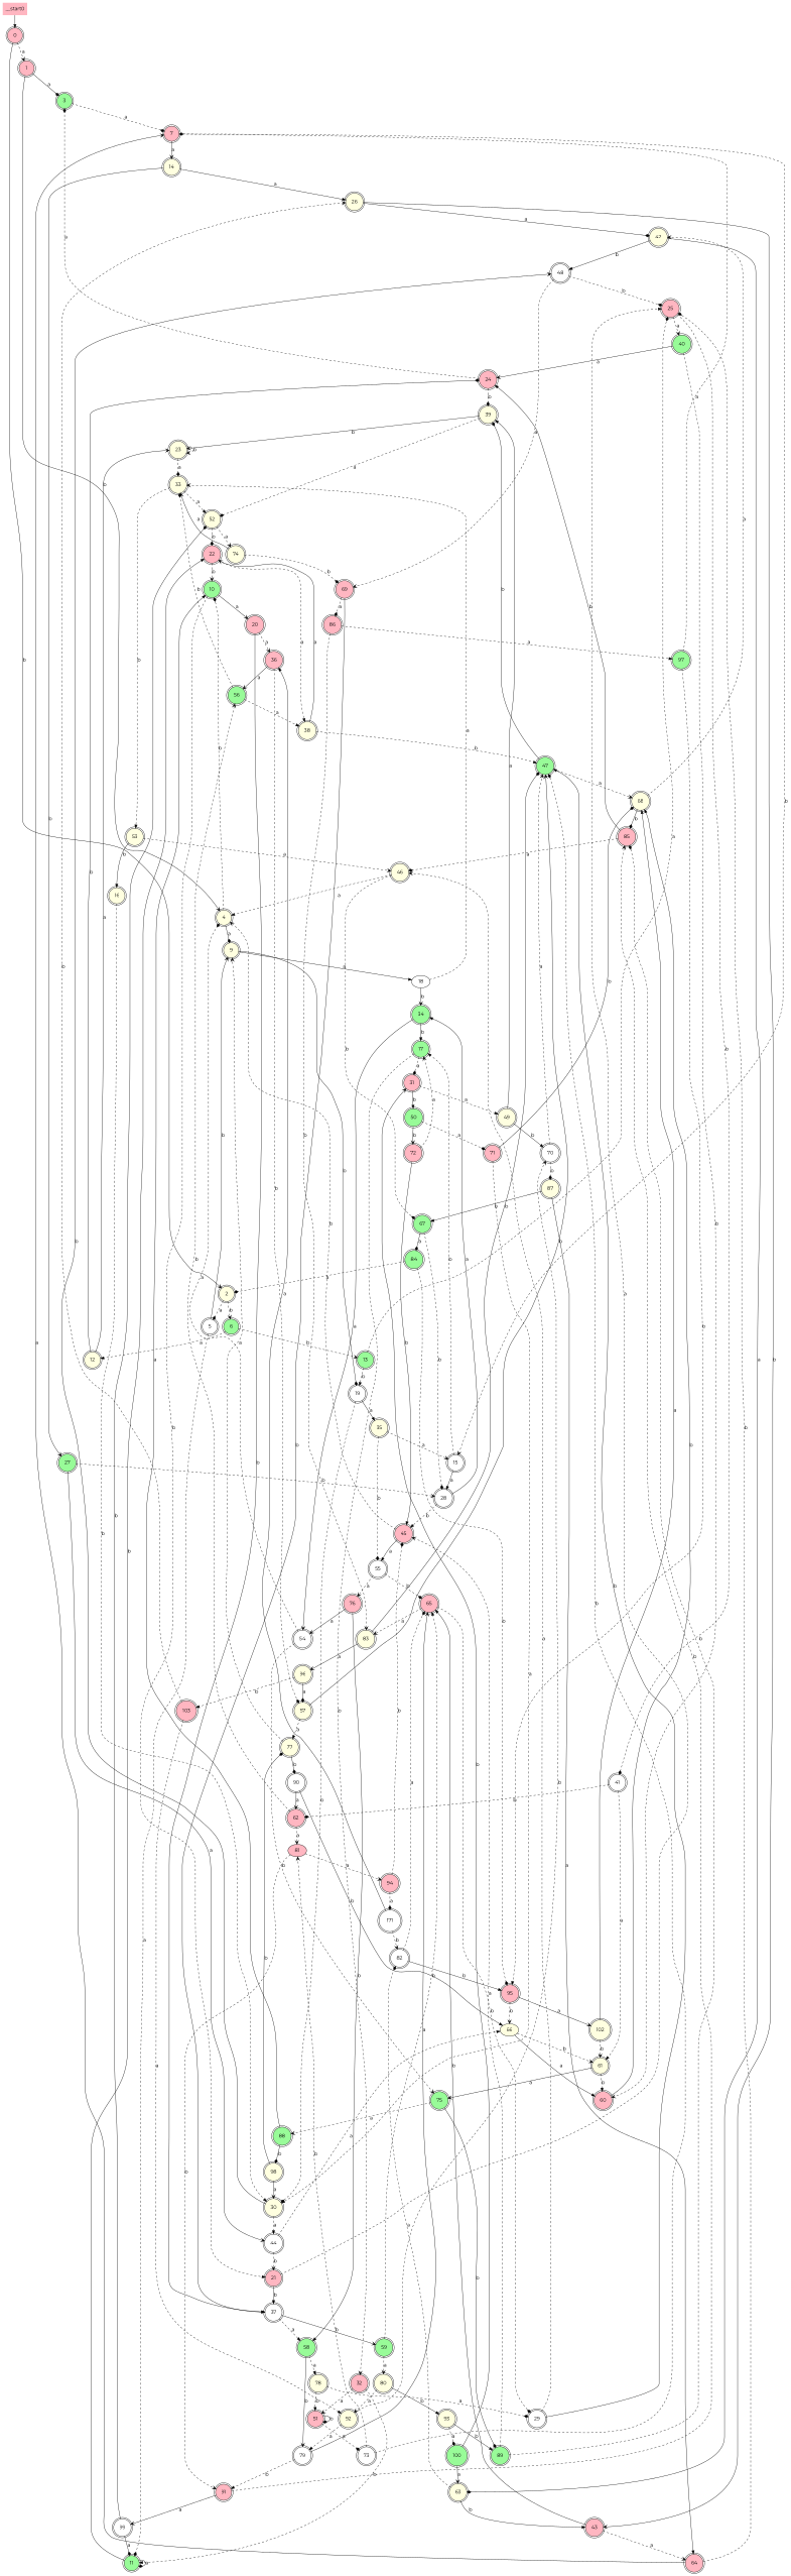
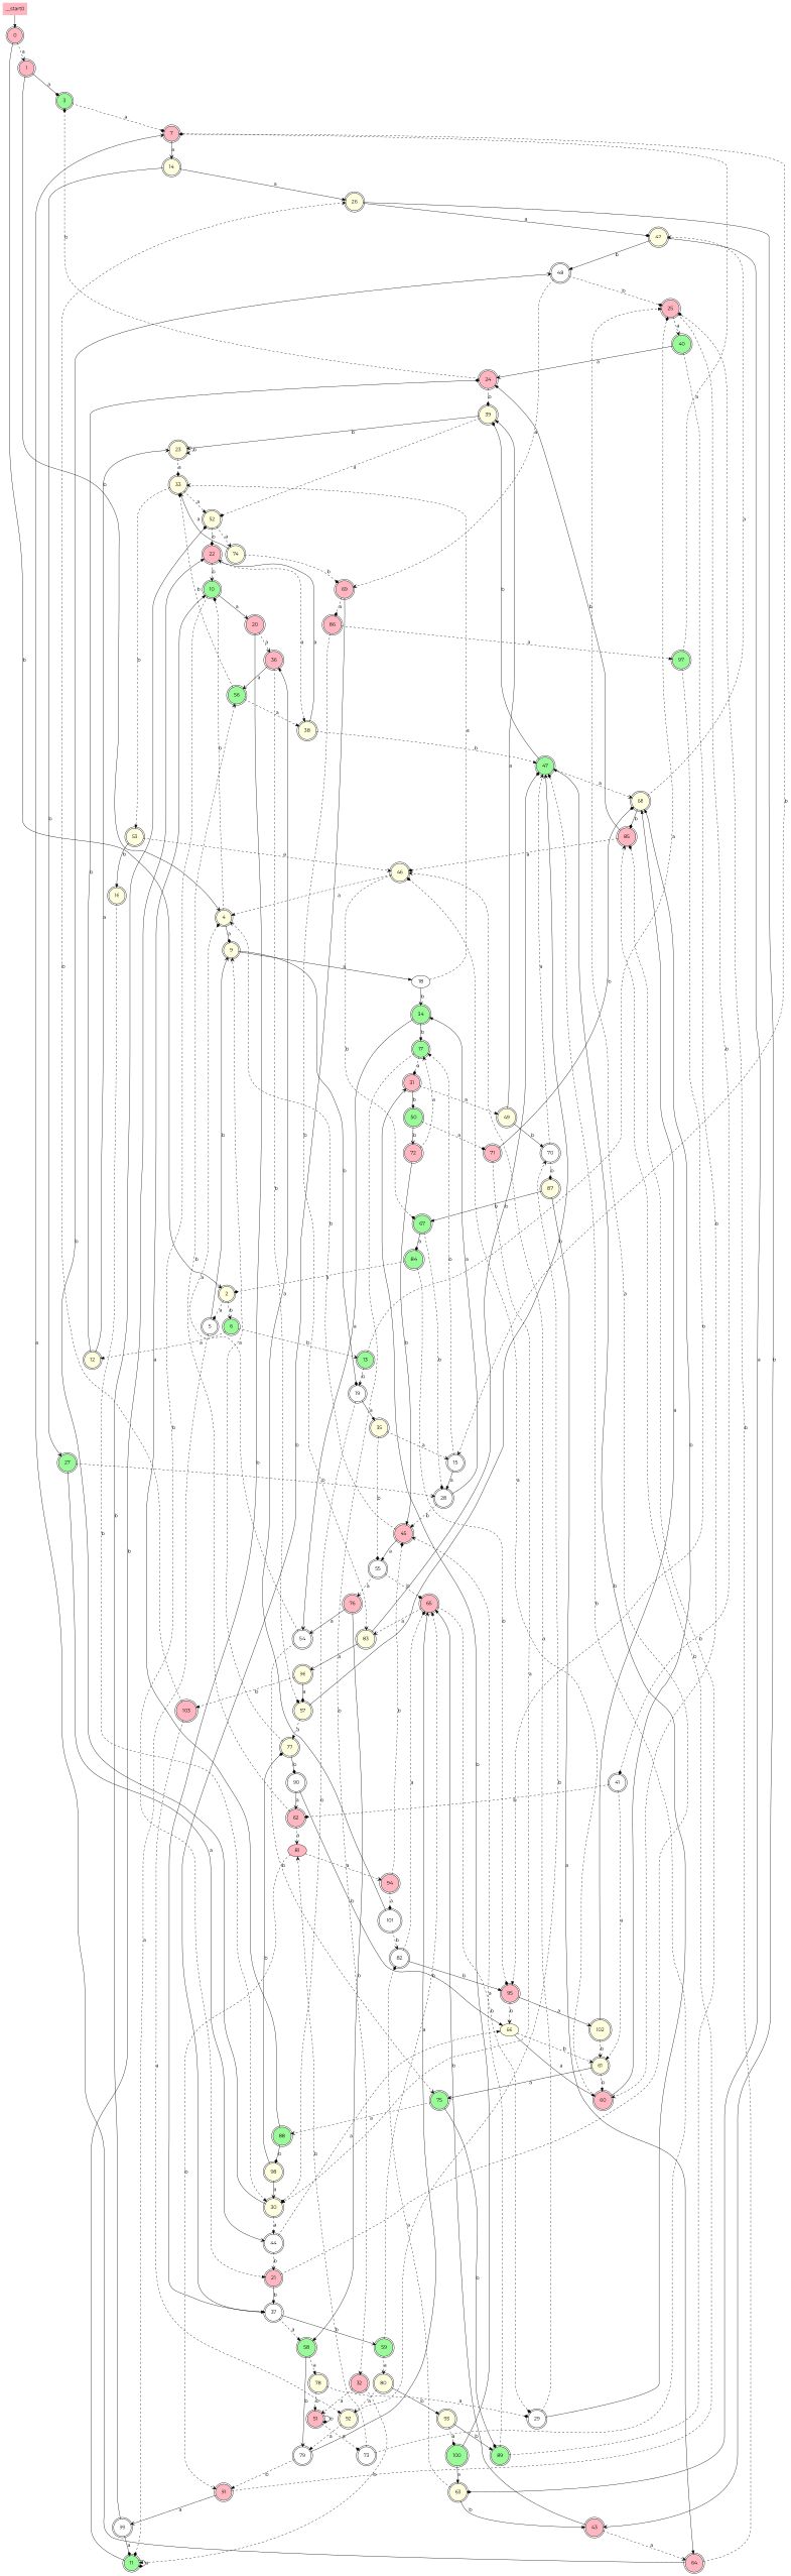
  digraph {
    fontname=Montserrat
    node [fillcolor=lightyellow fontname=Montserrat shape=doublecircle style=filled]
    edge [arrowhead=vee fontname=Montserrat style=dashed]
    __start0 [fillcolor=lightpink shape=none]
    0 [fillcolor=lightpink]
    1 [fillcolor=lightpink]
    2
    3 [fillcolor=palegreen]
    4
    5 [fillcolor=white]
    6 [fillcolor=palegreen]
    7 [fillcolor=lightpink]
    9
    10 [fillcolor=palegreen]
    11 [fillcolor=palegreen]
    12
    13 [fillcolor=palegreen]
    14
    15 [fillcolor=white]
    18 [fillcolor=white shape=""]
    19 [fillcolor=white]
    20 [fillcolor=lightpink]
    21 [fillcolor=lightpink]
    22 [fillcolor=lightpink]
    23
    24 [fillcolor=lightpink]
    25 [fillcolor=lightpink]
    26
    27 [fillcolor=palegreen]
    17 [fillcolor=palegreen]
    28 [fillcolor=white]
    16
    30
    31 [fillcolor=lightpink]
    32 [fillcolor=lightpink]
    33
    34 [fillcolor=palegreen]
    35
    36 [fillcolor=lightpink]
    37 [fillcolor=white]
    38
    39
    40 [fillcolor=palegreen]
    41 [fillcolor=white]
    42
    43 [fillcolor=lightpink]
    44 [fillcolor=white]
    45 [fillcolor=lightpink]
    29 [fillcolor=white]
    46
    47 [fillcolor=palegreen]
    48 [fillcolor=white]
    49
    50 [fillcolor=palegreen]
    51 [fillcolor=lightpink]
    52
    53
    54 [fillcolor=white]
    55 [fillcolor=white]
    56 [fillcolor=palegreen]
    57
    58 [fillcolor=palegreen]
    59 [fillcolor=palegreen]
    60 [fillcolor=lightpink]
    61
    62 [fillcolor=lightpink]
    63
    64 [fillcolor=lightpink]
    65 [fillcolor=lightpink]
    66 [shape=""]
    67 [fillcolor=palegreen]
    68
    69 [fillcolor=lightpink]
    70 [fillcolor=white]
    71 [fillcolor=lightpink]
    72 [fillcolor=lightpink]
    73 [fillcolor=white]
    74
    75 [fillcolor=palegreen]
    76 [fillcolor=lightpink]
    77
    78
    79 [fillcolor=white]
    80
    81 [fillcolor=lightpink shape=""]
    82 [fillcolor=white]
    83
    84 [fillcolor=palegreen]
    85 [fillcolor=lightpink]
    86 [fillcolor=lightpink]
    87
    88 [fillcolor=palegreen]
    89 [fillcolor=palegreen]
    90 [fillcolor=white]
    91 [fillcolor=lightpink]
    92
    93
    94 [fillcolor=lightpink]
    95 [fillcolor=lightpink]
    96
    97 [fillcolor=palegreen]
    98
    99 [fillcolor=white]
    100 [fillcolor=palegreen]
-   101 [fillcolor=white label=171]
+   101 [fillcolor=white]
    102
    103 [fillcolor=lightpink]
    __start0 -> 0 [arrowhead=normal style=solid]
    0 -> 1 [label=a]
    0 -> 2 [label=b style=solid]
    1 -> 3 [arrowhead=diamond label=a style=solid]
    1 -> 4 [label=b style=solid]
    2 -> 5 [arrowhead=diamond label=a]
    2 -> 6 [label=b]
    3 -> 7 [arrowhead=diamond label=a]
    4 -> 9 [arrowhead=diamond label=a style=solid]
    4 -> 10 [arrowhead=diamond label=b]
    5 -> 9 [label=b style=solid]
    5 -> 11 [arrowhead=diamond label=a]
    6 -> 12 [arrowhead=normal label=a]
    6 -> 13 [label=b]
    7 -> 14 [label=a style=solid]
    7 -> 15 [label=b]
    9 -> 18 [arrowhead=normal label=a style=solid]
    9 -> 19 [arrowhead=diamond label=b style=solid]
    10 -> 20 [label=a style=solid]
    10 -> 21 [arrowhead=normal label=b]
    11 -> 11 [arrowhead=diamond label=a style=solid]
    11 -> 22 [arrowhead=normal label=b style=solid]
    12 -> 23 [label=a style=solid]
    12 -> 24 [arrowhead=diamond label=b style=solid]
    13 -> 19 [arrowhead=normal label=b]
    13 -> 25 [arrowhead=diamond label=a]
    14 -> 26 [arrowhead=normal label=a style=solid]
    14 -> 27 [label=b style=solid]
    15 -> 17 [arrowhead=normal label=b]
    15 -> 28 [arrowhead=normal label=a style=solid]
    18 -> 33 [label=a]
    18 -> 34 [label=b style=solid]
    19 -> 30 [arrowhead=diamond label=b]
    19 -> 35 [arrowhead=normal label=a style=solid]
    20 -> 36 [label=a]
    20 -> 37 [arrowhead=normal label=b style=solid]
    21 -> 25 [arrowhead=normal label=a]
    21 -> 37 [arrowhead=normal label=b style=solid]
    22 -> 10 [label=b]
    22 -> 38 [arrowhead=normal label=a]
    23 -> 23 [label=b]
    23 -> 33 [arrowhead=diamond label=a]
-   24 -> 3 [arrowhead=diamond label=a]
+   24 -> 3 [arrowhead=diamond label=b]
    24 -> 39 [arrowhead=diamond label=b]
    25 -> 40 [label=a]
    25 -> 41 [arrowhead=diamond label=b]
    26 -> 42 [arrowhead=diamond label=a style=solid]
    26 -> 43 [label=b style=solid]
    27 -> 28 [label=b]
    27 -> 44 [label=a style=solid]
    17 -> 31 [arrowhead=diamond label=a]
    17 -> 32 [label=b]
    28 -> 34 [arrowhead=normal label=a style=solid]
    28 -> 45 [arrowhead=normal label=b]
    16 -> 30 [arrowhead=normal label=b]
    30 -> 44 [arrowhead=normal label=a]
    30 -> 48 [label=b style=solid]
    31 -> 49 [arrowhead=normal label=a]
    31 -> 50 [arrowhead=normal label=b style=solid]
    32 -> 11 [arrowhead=normal label=b]
    32 -> 51 [label=a]
    33 -> 52 [arrowhead=normal label=a]
    33 -> 53 [arrowhead=normal label=b]
    34 -> 17 [arrowhead=normal label=b style=solid]
    34 -> 54 [label=a style=solid]
    35 -> 15 [label=a]
    35 -> 55 [arrowhead=diamond label=b]
    36 -> 56 [label=a style=solid]
    36 -> 57 [arrowhead=diamond label=b]
    37 -> 58 [arrowhead=normal label=a]
    37 -> 59 [label=b style=solid]
    38 -> 22 [label=a style=solid]
    38 -> 47 [arrowhead=normal label=b]
    39 -> 23 [label=b style=solid]
    39 -> 52 [arrowhead=diamond label=a]
    40 -> 24 [label=a style=solid]
    40 -> 60 [label=b]
    41 -> 61 [arrowhead=normal label=a]
    41 -> 62 [arrowhead=diamond label=b]
    42 -> 48 [arrowhead=normal label=b style=solid]
    42 -> 63 [arrowhead=diamond label=a style=solid]
    43 -> 64 [label=a]
    43 -> 65 [arrowhead=normal label=b style=solid]
    44 -> 21 [label=b]
    44 -> 66 [arrowhead=normal label=a]
    45 -> 4 [label=b]
    45 -> 55 [arrowhead=normal label=a style=solid]
    29 -> 46 [label=a]
    29 -> 47 [arrowhead=normal label=b style=solid]
    46 -> 4 [arrowhead=normal label=a]
    46 -> 67 [arrowhead=diamond label=b]
    47 -> 39 [arrowhead=diamond label=b style=solid]
    47 -> 68 [label=a]
    48 -> 25 [arrowhead=diamond label=b]
    48 -> 69 [label=a]
    49 -> 39 [arrowhead=normal label=a style=solid]
    49 -> 70 [arrowhead=normal label=b style=solid]
    50 -> 71 [arrowhead=diamond label=a]
    50 -> 72 [label=b style=solid]
    51 -> 51 [arrowhead=diamond label=b style=solid]
    51 -> 73 [arrowhead=diamond label=a]
    52 -> 22 [arrowhead=diamond label=b]
    52 -> 74 [label=a]
    53 -> 16 [arrowhead=normal label=b style=solid]
    53 -> 46 [label=a]
    54 -> 4 [arrowhead=diamond label=a]
    54 -> 75 [label=b]
    55 -> 65 [arrowhead=diamond label=b]
    55 -> 76 [label=a]
    56 -> 33 [arrowhead=diamond label=b]
    56 -> 38 [arrowhead=normal label=a]
    57 -> 47 [label=b style=solid]
    57 -> 77 [arrowhead=normal label=a]
    58 -> 78 [arrowhead=normal label=a]
    58 -> 79 [label=b style=solid]
    59 -> 65 [arrowhead=normal label=b]
    59 -> 80 [label=a]
+   60 -> 46 [arrowhead=diamond label=a]
    60 -> 68 [arrowhead=normal label=b style=solid]
    61 -> 60 [arrowhead=normal label=b]
    61 -> 75 [label=a style=solid]
    62 -> 56 [label=b]
    62 -> 81 [label=a]
    63 -> 43 [arrowhead=normal label=b style=solid]
    63 -> 82 [arrowhead=diamond label=a]
    64 -> 7 [label=a style=solid]
    64 -> 25 [arrowhead=diamond label=b]
    65 -> 29 [arrowhead=diamond label=b]
    65 -> 83 [label=a]
    66 -> 60 [arrowhead=normal label=a style=solid]
    66 -> 61 [label=b]
    67 -> 28 [arrowhead=diamond label=b]
    67 -> 84 [arrowhead=diamond label=a style=solid]
    68 -> 42 [label=a]
    68 -> 85 [arrowhead=diamond label=b style=solid]
    69 -> 37 [arrowhead=normal label=b style=solid]
    69 -> 86 [arrowhead=diamond label=a]
    70 -> 47 [label=a]
    70 -> 87 [arrowhead=diamond label=b]
    71 -> 30 [arrowhead=normal label=a]
    71 -> 68 [arrowhead=diamond label=b style=solid]
    72 -> 17 [label=a]
    72 -> 45 [arrowhead=normal label=b style=solid]
    73 -> 47 [arrowhead=diamond label=b]
    73 -> 81 [label=b]
    74 -> 33 [label=a style=solid]
    74 -> 69 [arrowhead=diamond label=b]
    75 -> 88 [label=a]
    75 -> 89 [arrowhead=diamond label=b style=solid]
    76 -> 54 [label=a style=solid]
    76 -> 58 [arrowhead=normal label=b style=solid]
    77 -> 9 [label=a]
    77 -> 90 [arrowhead=diamond label=b style=solid]
    78 -> 29 [arrowhead=diamond label=a]
    78 -> 51 [arrowhead=normal label=b]
    79 -> 65 [label=a style=solid]
    79 -> 91 [arrowhead=normal label=b]
    80 -> 92 [label=a]
    80 -> 93 [arrowhead=normal label=b style=solid]
    81 -> 91 [label=b]
    81 -> 94 [label=a]
    82 -> 65 [arrowhead=diamond label=a]
    82 -> 95 [arrowhead=normal label=b style=solid]
    83 -> 47 [arrowhead=diamond label=b style=solid]
    83 -> 96 [label=a style=solid]
    84 -> 2 [arrowhead=diamond label=a]
    84 -> 95 [arrowhead=diamond label=b]
    85 -> 24 [arrowhead=normal label=b style=solid]
    85 -> 46 [arrowhead=diamond label=a]
    86 -> 83 [label=b]
    86 -> 97 [arrowhead=normal label=a]
    87 -> 64 [arrowhead=normal label=a style=solid]
    87 -> 67 [arrowhead=normal label=b style=solid]
    88 -> 10 [arrowhead=normal label=a style=solid]
    88 -> 98 [arrowhead=diamond label=b style=solid]
    89 -> 45 [label=a]
    89 -> 85 [arrowhead=diamond label=b]
    90 -> 62 [label=a style=solid]
    90 -> 66 [arrowhead=normal label=b style=solid]
    91 -> 85 [label=b]
    91 -> 99 [label=a style=solid]
    92 -> 70 [label=b]
    92 -> 79 [arrowhead=normal label=a]
    93 -> 89 [arrowhead=normal label=b style=solid]
    93 -> 100 [arrowhead=diamond label=a]
    94 -> 45 [arrowhead=diamond label=b]
    94 -> 101 [arrowhead=diamond label=a]
    95 -> 66 [label=b]
    95 -> 102 [label=a style=solid]
    96 -> 57 [arrowhead=diamond label=a style=solid]
    96 -> 103 [arrowhead=normal label=b]
    97 -> 7 [arrowhead=diamond label=a]
    97 -> 95 [arrowhead=normal label=b]
    98 -> 30 [label=a style=solid]
    98 -> 77 [arrowhead=diamond label=b style=solid]
    99 -> 11 [arrowhead=diamond label=a style=solid]
    99 -> 52 [arrowhead=diamond label=b style=solid]
    100 -> 31 [label=b style=solid]
-   100 -> 63 [label=a style=solid]
+   100 -> 63 [arrowhead=normal label=a style=solid]
    101 -> 36 [arrowhead=normal label=a style=solid]
    101 -> 82 [label=b]
    102 -> 61 [label=b]
    102 -> 68 [arrowhead=normal label=a style=solid]
    103 -> 26 [label=b]
    103 -> 92 [arrowhead=normal label=a]
  }
